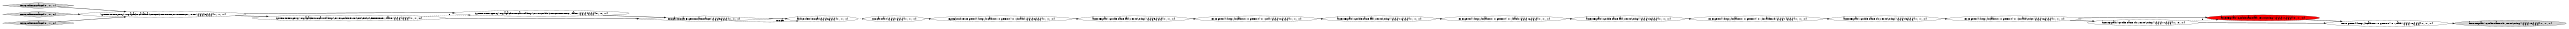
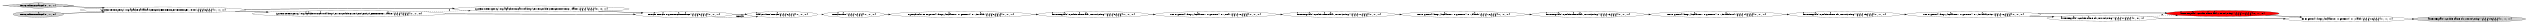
  digraph {
    rankdir=LR
    node [fillcolor=white shape=ellipse style=filled]
    edge [style=bold]
    n1 [label="res = getUrl(\"http://localhost:\" + getPort() + \"/null\")@@@10@@@['1', '1', '1']"]
    n2 [label="assertEquals(\"Cookie name fail\",res.toString())@@@11@@@['1', '1', '1']"]
    n3 [label="res = getUrl(\"http://localhost:\" + getPort() + \"/blank\")@@@12@@@['1', '1', '1']"]
    n4 [label="System.setProperty(\"org.apache.catalina.STRICT_SERVLET_COMPLIANCE\",\"true\")@@@3@@@['1', '1', '1']"]
    n5 [label="System.setProperty(\"org.apache.tomcat.util.http.ServerCookie.STRICT_NAMING\",\"false\")@@@4@@@['0', '0', '1']"]
    n6 [label="System.setProperty(\"org.apache.tomcat.util.http.ServerCookie.FWD_SLASH_IS_SEPARATOR\",\"false\")@@@4@@@['1', '1', '0']"]
-   n7 [label="Tomcat tomcat = getTomcatInstance()@@@5@@@['1', '1', '1']" shape=diamond]
+   n7 [label="Tomcat tomcat = getTomcatInstance()@@@5@@@['1', '1', '1']"]
    n8 [fillcolor=lightgray label="testCookiesInstance['0', '0', '1']" shape=diamond]
    n9 [label="res = getUrl(\"http://localhost:\" + getPort() + \"/invalidStrict\")@@@16@@@['1', '1', '1']"]
    n10 [fillcolor=red label="assertEquals(\"Cookie name fail\",res.toString())@@@17@@@['0', '1', '0']"]
    n11 [label="assertEquals(\"Cookie name ok\",res.toString())@@@17@@@['1', '0', '1']"]
    n12 [label="res = getUrl(\"http://localhost:\" + getPort() + \"/valid\")@@@18@@@['1', '1', '1']"]
    n13 [label="ByteChunk res = getUrl(\"http://localhost:\" + getPort() + \"/invalid\")@@@8@@@['1', '1', '1']"]
    n14 [label="assertEquals(\"Cookie name fail\",res.toString())@@@9@@@['1', '1', '1']"]
    n15 [label="tomcat.start()@@@7@@@['1', '1', '1']"]
    n16 [label="addServlets(tomcat)@@@6@@@['1', '1', '1']"]
    n17 [label="assertEquals(\"Cookie name fail\",res.toString())@@@13@@@['1', '1', '1']"]
    n18 [label="res = getUrl(\"http://localhost:\" + getPort() + \"/invalidFwd\")@@@14@@@['1', '1', '1']"]
    n19 [label="assertEquals(\"Cookie name ok\",res.toString())@@@15@@@['1', '1', '1']"]
    n20 [fillcolor=lightgray label="assertEquals(\"Cookie name ok\",res.toString())@@@19@@@['1', '1', '1']"]
-   n21 [fillcolor=lightgray label="testCookiesInstance['1', '0', '0']" shape=diamond]
-   n22 [fillcolor=lightgray label="testCookiesInstance['0', '1', '0']" shape=diamond]
+   n22 [fillcolor=lightgray label="testCookiesInstance['0', '1', '0']"]
    n1 -> n2
    n2 -> n3
    n3 -> n17
    n4 -> n5
    n4 -> n6
    n5 -> n7
    n6 -> n5 [label=0 style=dashed]
    n6 -> n7
    n7 -> n16
    n7 -> n16 [label=tomcat style=solid]
    n8 -> n4
    n9 -> n10
    n9 -> n11
    n10 -> n12
    n11 -> n10 [label=0 style=dashed]
    n11 -> n12
    n12 -> n20
    n13 -> n14
    n14 -> n1
    n15 -> n13
    n16 -> n15 [style=dashed]
    n17 -> n18
    n18 -> n19
    n19 -> n9
-   n21 -> n4
    n22 -> n4
  }
